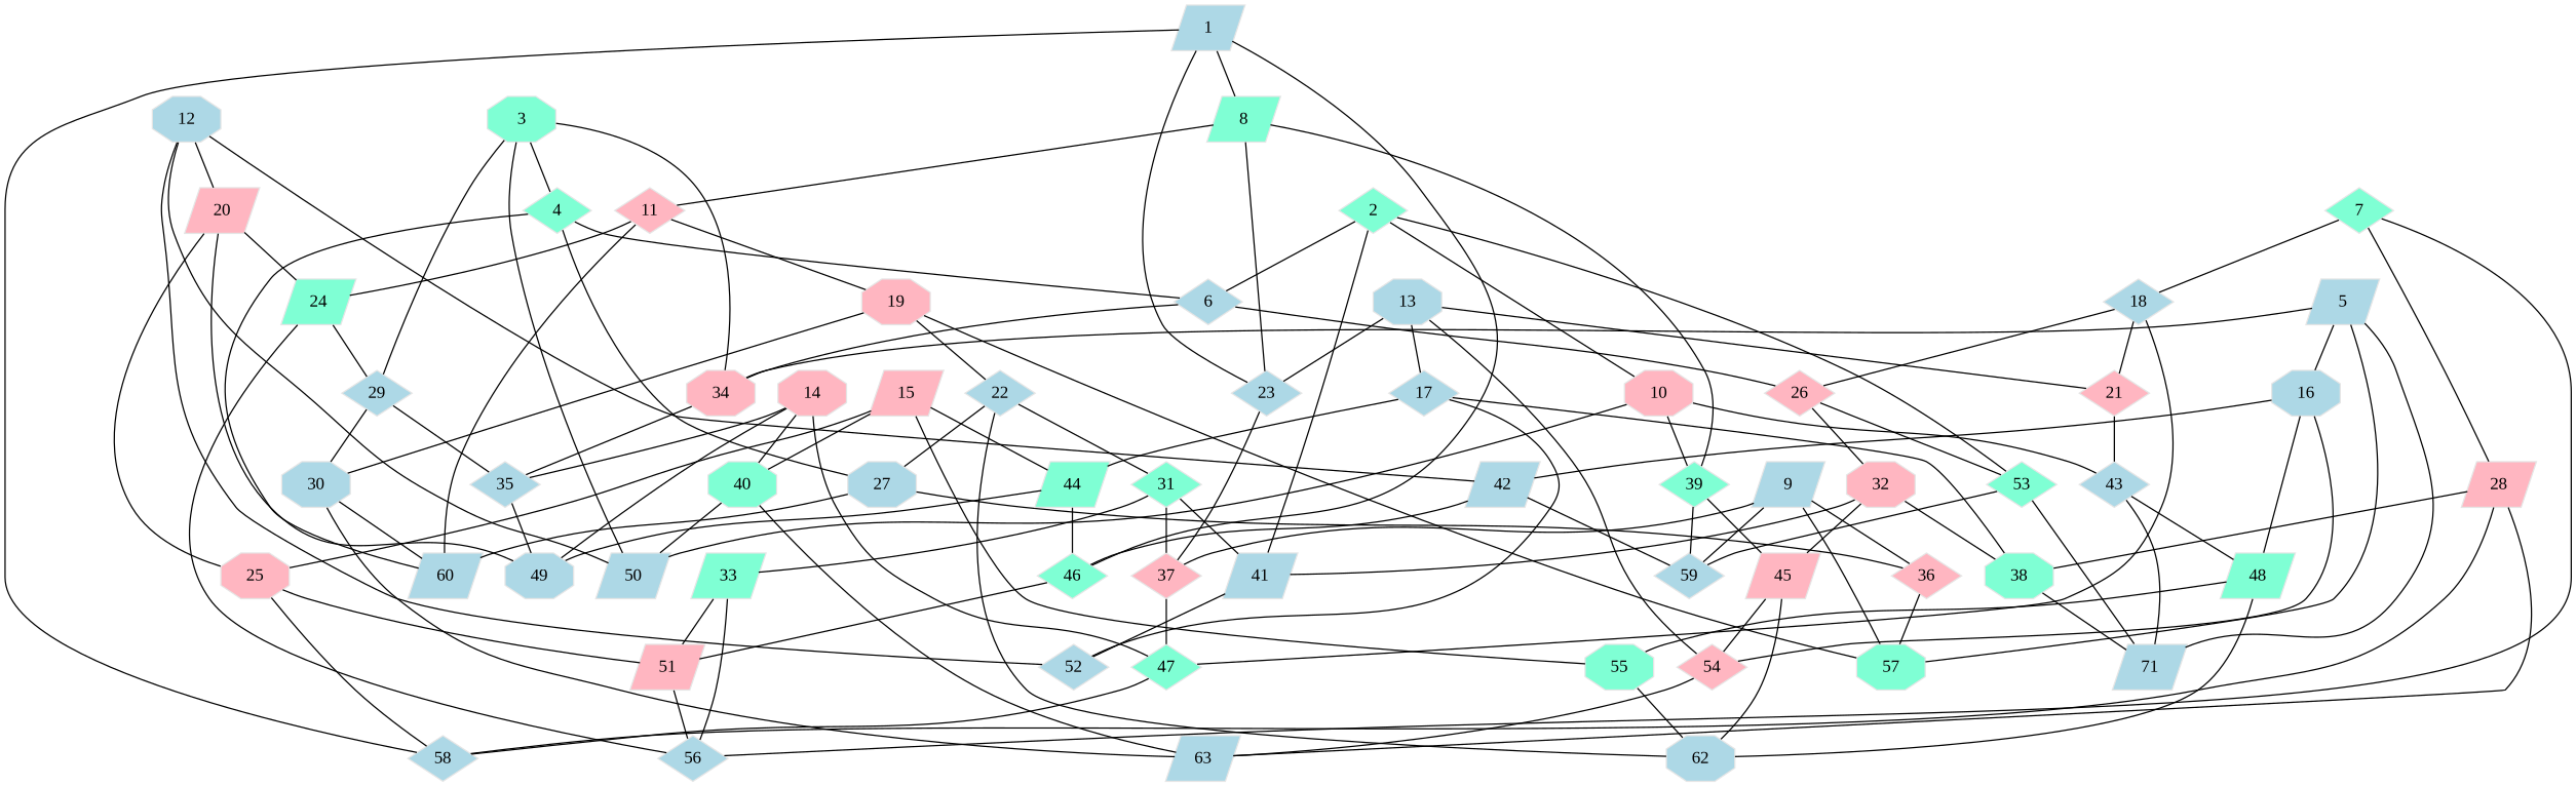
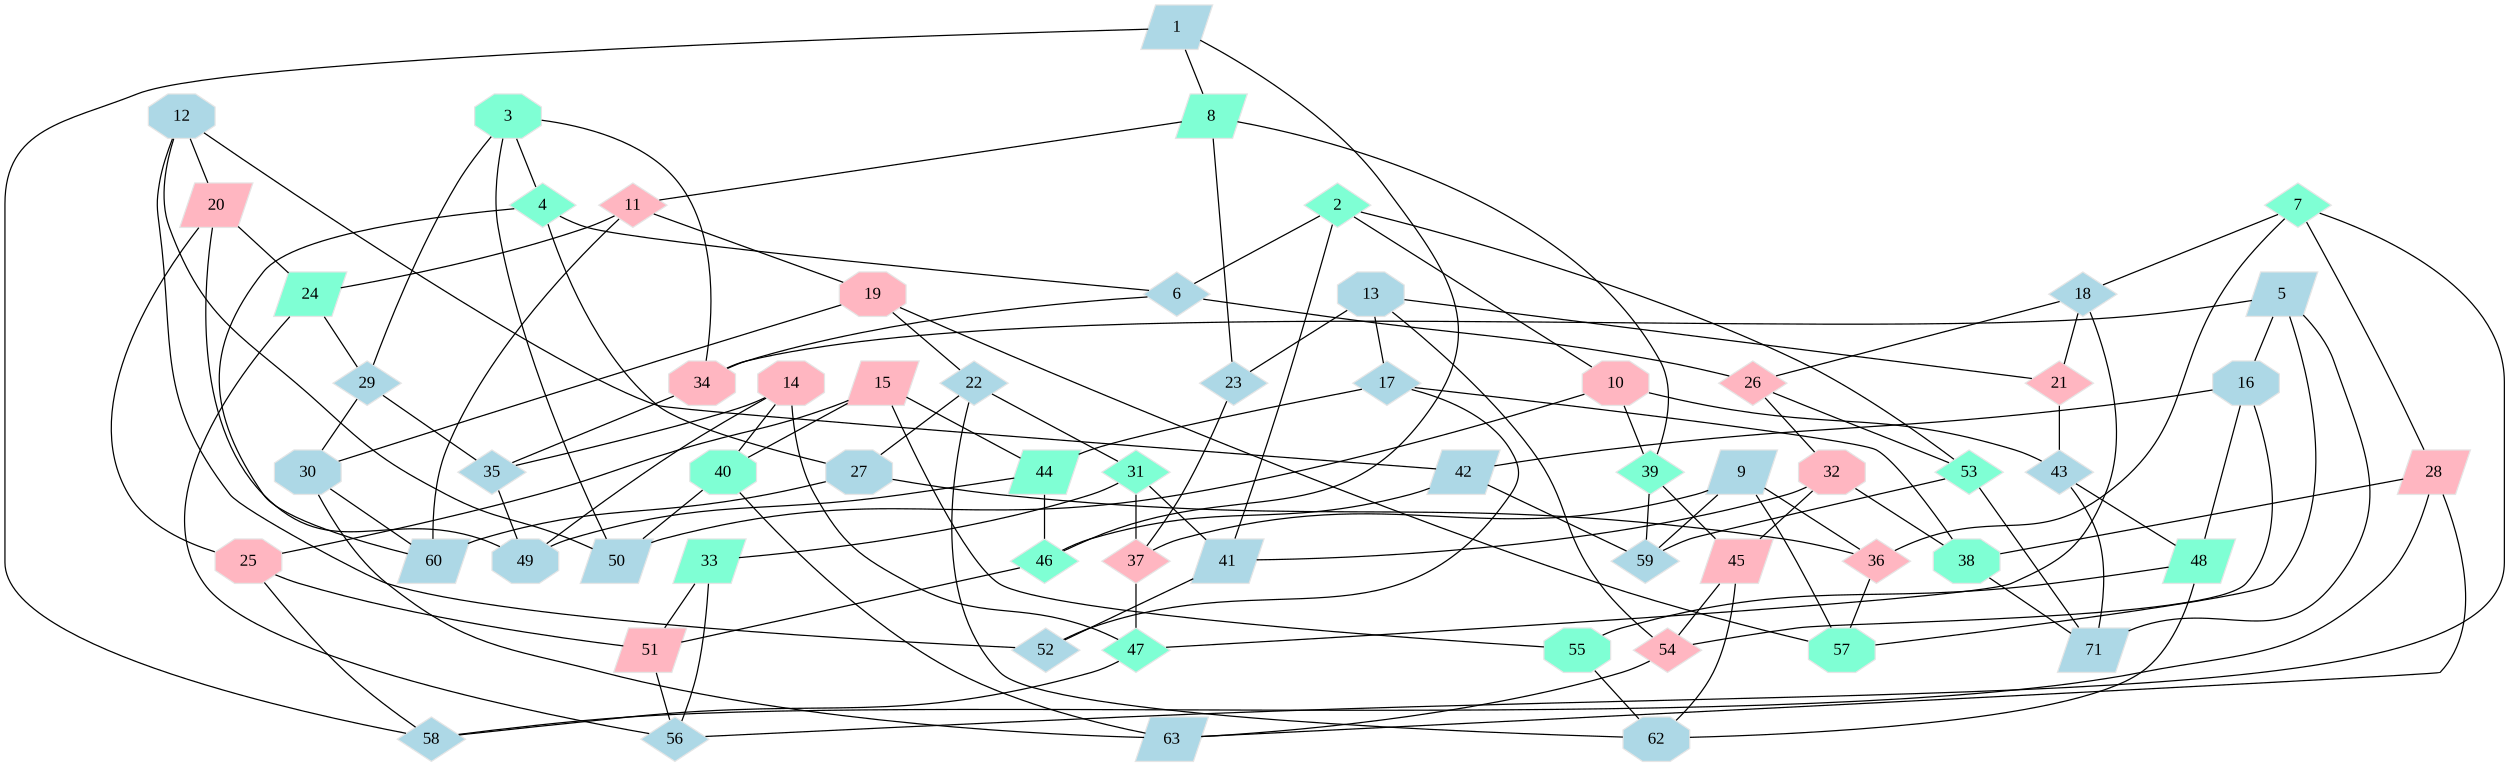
  graph {
    fontname="Liberation Serif"
    node [color=gray90 fillcolor=lightblue fontname="Liberation Serif" shape=diamond style=filled]
    edge [fontname="Liberation Serif"]
    1 [shape=parallelogram]
    8 [fillcolor=aquamarine shape=parallelogram]
    23
    46 [fillcolor=aquamarine]
    58
    11 [fillcolor=lightpink]
    39 [fillcolor=aquamarine]
    37 [fillcolor=lightpink]
    51 [fillcolor=lightpink shape=parallelogram]
    2 [fillcolor=aquamarine]
    6
    10 [fillcolor=lightpink shape=octagon]
    41 [shape=parallelogram]
    53 [fillcolor=aquamarine]
    34 [fillcolor=lightpink shape=octagon]
    26 [fillcolor=lightpink]
    50 [shape=parallelogram]
    43
    52
    n20 [label=71 shape=parallelogram]
    59
    3 [fillcolor=aquamarine shape=octagon]
    4 [fillcolor=aquamarine]
    29
    27 [shape=octagon]
    60 [shape=parallelogram]
    35
    30 [shape=octagon]
    36 [fillcolor=lightpink]
    5 [shape=parallelogram]
    16 [shape=octagon]
    57 [fillcolor=aquamarine shape=octagon]
    42 [shape=parallelogram]
    54 [fillcolor=lightpink]
    48 [fillcolor=aquamarine shape=parallelogram]
    32 [fillcolor=lightpink shape=octagon]
    7 [fillcolor=aquamarine]
    18
    28 [fillcolor=lightpink shape=parallelogram]
    56
    21 [fillcolor=lightpink]
    47 [fillcolor=aquamarine]
    38 [fillcolor=aquamarine shape=octagon]
    63 [shape=parallelogram]
    19 [fillcolor=lightpink shape=octagon]
    24 [fillcolor=aquamarine shape=parallelogram]
    45 [fillcolor=lightpink shape=parallelogram]
    9 [shape=parallelogram]
    22
    12 [shape=octagon]
    20 [fillcolor=lightpink shape=parallelogram]
    49 [shape=octagon]
    25 [fillcolor=lightpink shape=octagon]
    13 [shape=octagon]
    17
    44 [fillcolor=aquamarine shape=parallelogram]
    14 [fillcolor=lightpink shape=octagon]
    40 [fillcolor=aquamarine shape=octagon]
    15 [fillcolor=lightpink shape=parallelogram]
    55 [fillcolor=aquamarine shape=octagon]
    62 [shape=octagon]
    31 [fillcolor=aquamarine]
    33 [fillcolor=aquamarine shape=parallelogram]
    1 -- 8
-   1 -- 23
    1 -- 46
    1 -- 58
    8 -- 23
    8 -- 11
    8 -- 39
    23 -- 37
    46 -- 51
    11 -- 60
    11 -- 19
    11 -- 24
    39 -- 59
    39 -- 45
    37 -- 47
    51 -- 56
    2 -- 6
    2 -- 10
    2 -- 41
    2 -- 53
    6 -- 34
    6 -- 26
    10 -- 39
    10 -- 50
    10 -- 43
    41 -- 52
    53 -- n20
    53 -- 59
    34 -- 35
    26 -- 53
    26 -- 32
    43 -- n20
    43 -- 48
    3 -- 34
    3 -- 50
    3 -- 4
    3 -- 29
    4 -- 6
    4 -- 27
    4 -- 60
    29 -- 35
    29 -- 30
    27 -- 60
    27 -- 36
    35 -- 49
    30 -- 60
    30 -- 63
    36 -- 57
    5 -- 34
    5 -- n20
    5 -- 16
    5 -- 57
    16 -- 42
    16 -- 54
    16 -- 48
    42 -- 46
    42 -- 59
    54 -- 63
    48 -- 55
    48 -- 62
    32 -- 41
    32 -- 38
    32 -- 45
+   7 -- 36
    7 -- 18
    7 -- 28
    7 -- 56
    18 -- 26
    18 -- 21
    18 -- 47
    28 -- 58
    28 -- 38
    28 -- 63
    21 -- 43
    47 -- 58
    38 -- n20
    19 -- 30
    19 -- 57
    19 -- 22
    24 -- 29
    24 -- 56
    45 -- 54
    45 -- 62
    9 -- 37
    9 -- 59
    9 -- 36
    9 -- 57
    22 -- 27
    22 -- 62
    22 -- 31
    12 -- 50
    12 -- 52
    12 -- 42
    12 -- 20
    20 -- 24
    20 -- 49
    20 -- 25
    25 -- 58
    25 -- 51
    13 -- 23
    13 -- 54
    13 -- 21
    13 -- 17
    17 -- 52
    17 -- 38
    17 -- 44
    44 -- 46
    44 -- 49
    14 -- 35
    14 -- 47
    14 -- 49
    14 -- 40
    40 -- 50
    40 -- 63
    15 -- 25
    15 -- 44
    15 -- 40
    15 -- 55
    55 -- 62
    31 -- 37
    31 -- 41
    31 -- 33
    33 -- 51
    33 -- 56
  }
